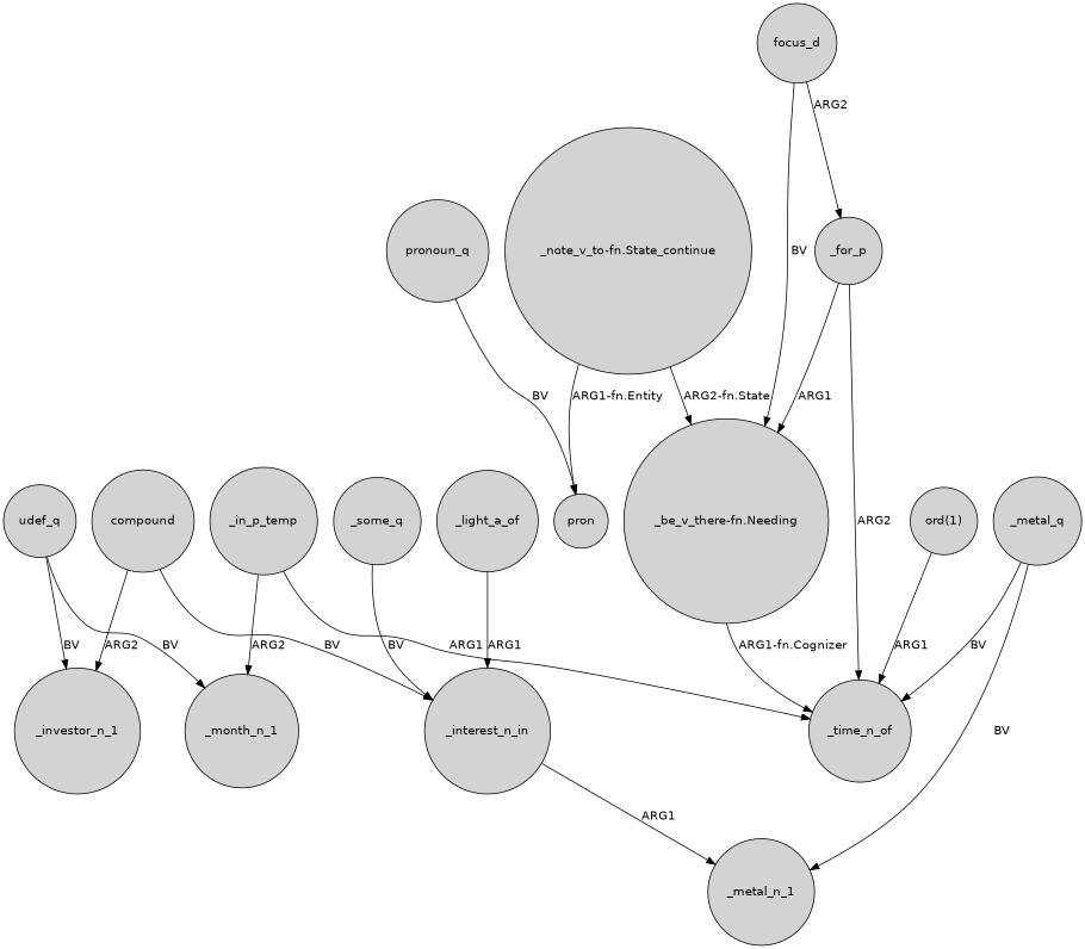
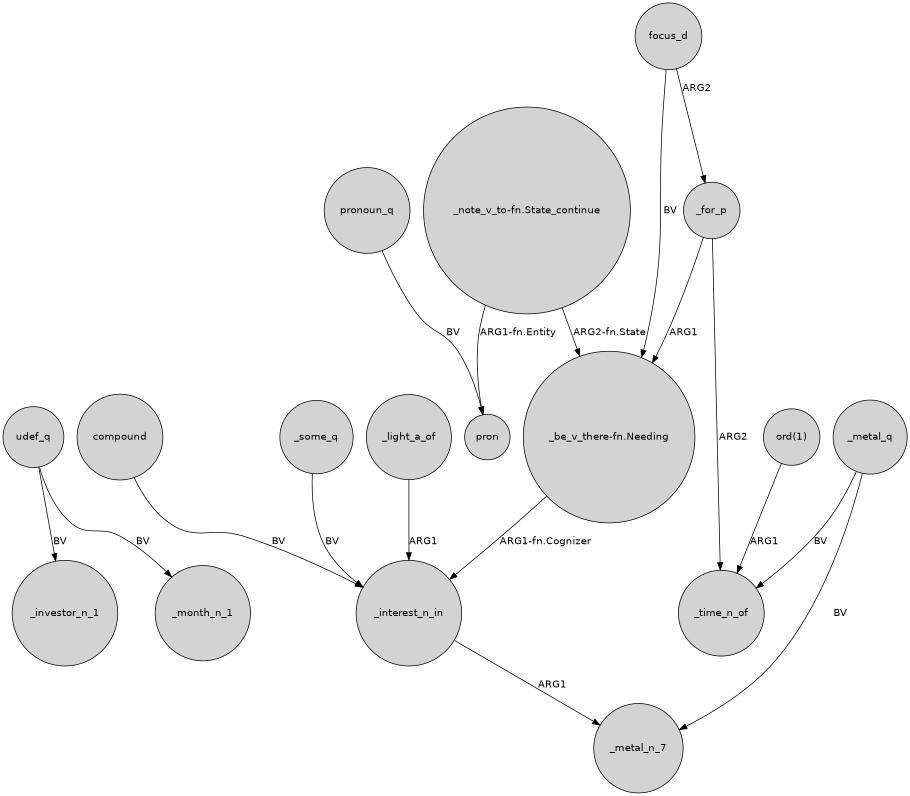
  digraph {
    fontname="DejaVu Sans"
    node [fontname="DejaVu Sans" shape=circle style=filled]
    edge [fontname="DejaVu Sans"]
    udef_q
    _month_n_1
    _investor_n_1
    _interest_n_in
-   _metal_n_1
+   _metal_n_1 [label=_metal_n_7]
    "_be_v_there-fn.Needing"
    compound
    "ord(1)"
    _time_n_of
    focus_d
    _for_p
    pronoun_q
    pron
-   _in_p_temp
    n15 [label=_metal_q]
    _light_a_of
    "_note_v_to-fn.State_continue"
    _some_q
    udef_q -> _month_n_1 [label=BV]
    udef_q -> _investor_n_1 [label=BV]
    _interest_n_in -> _metal_n_1 [label=ARG1]
-   "_be_v_there-fn.Needing" -> _time_n_of [label="ARG1-fn.Cognizer"]
-   compound -> _investor_n_1 [label=ARG2]
+   "_be_v_there-fn.Needing" -> _interest_n_in [label="ARG1-fn.Cognizer"]
    compound -> _interest_n_in [label=BV]
    "ord(1)" -> _time_n_of [label=ARG1]
    focus_d -> "_be_v_there-fn.Needing" [label=BV]
    focus_d -> _for_p [label=ARG2]
    _for_p -> "_be_v_there-fn.Needing" [label=ARG1]
    _for_p -> _time_n_of [label=ARG2]
    pronoun_q -> pron [label=BV]
-   _in_p_temp -> _month_n_1 [label=ARG2]
-   _in_p_temp -> _time_n_of [label=ARG1]
    n15 -> _metal_n_1 [label=BV]
    n15 -> _time_n_of [label=BV]
    _light_a_of -> _interest_n_in [label=ARG1]
    "_note_v_to-fn.State_continue" -> "_be_v_there-fn.Needing" [label="ARG2-fn.State"]
    "_note_v_to-fn.State_continue" -> pron [label="ARG1-fn.Entity"]
    _some_q -> _interest_n_in [label=BV]
  }
